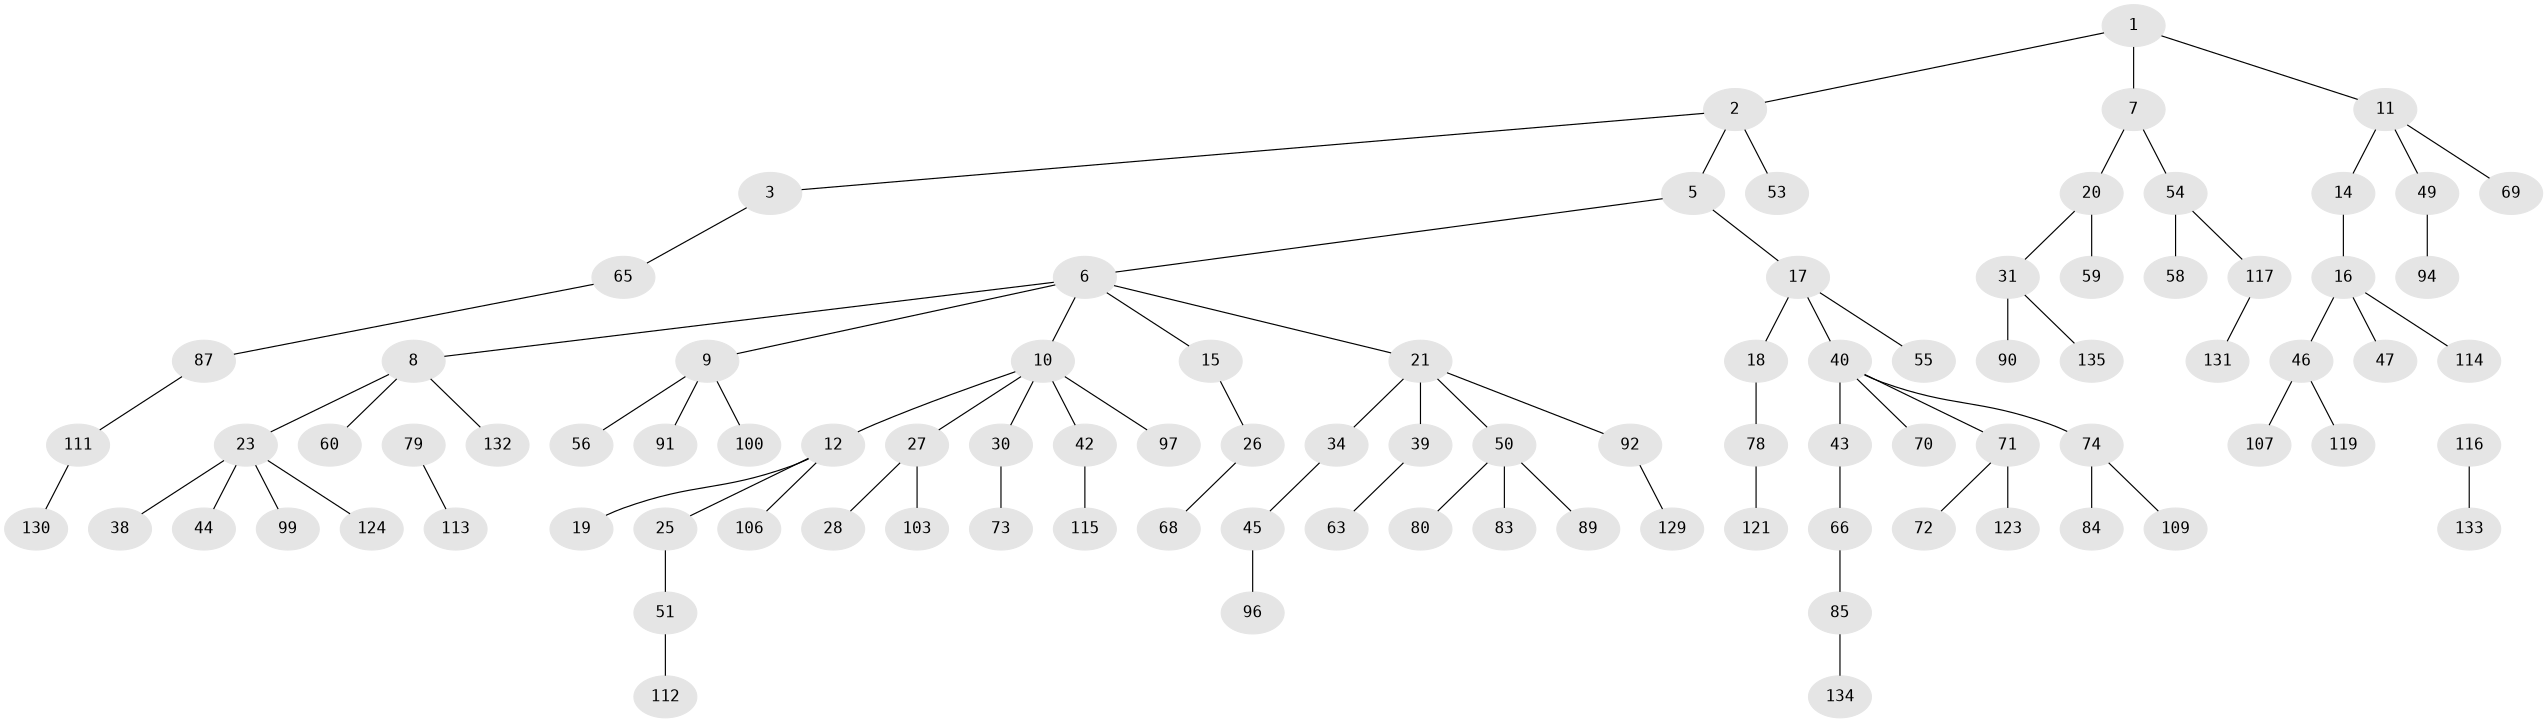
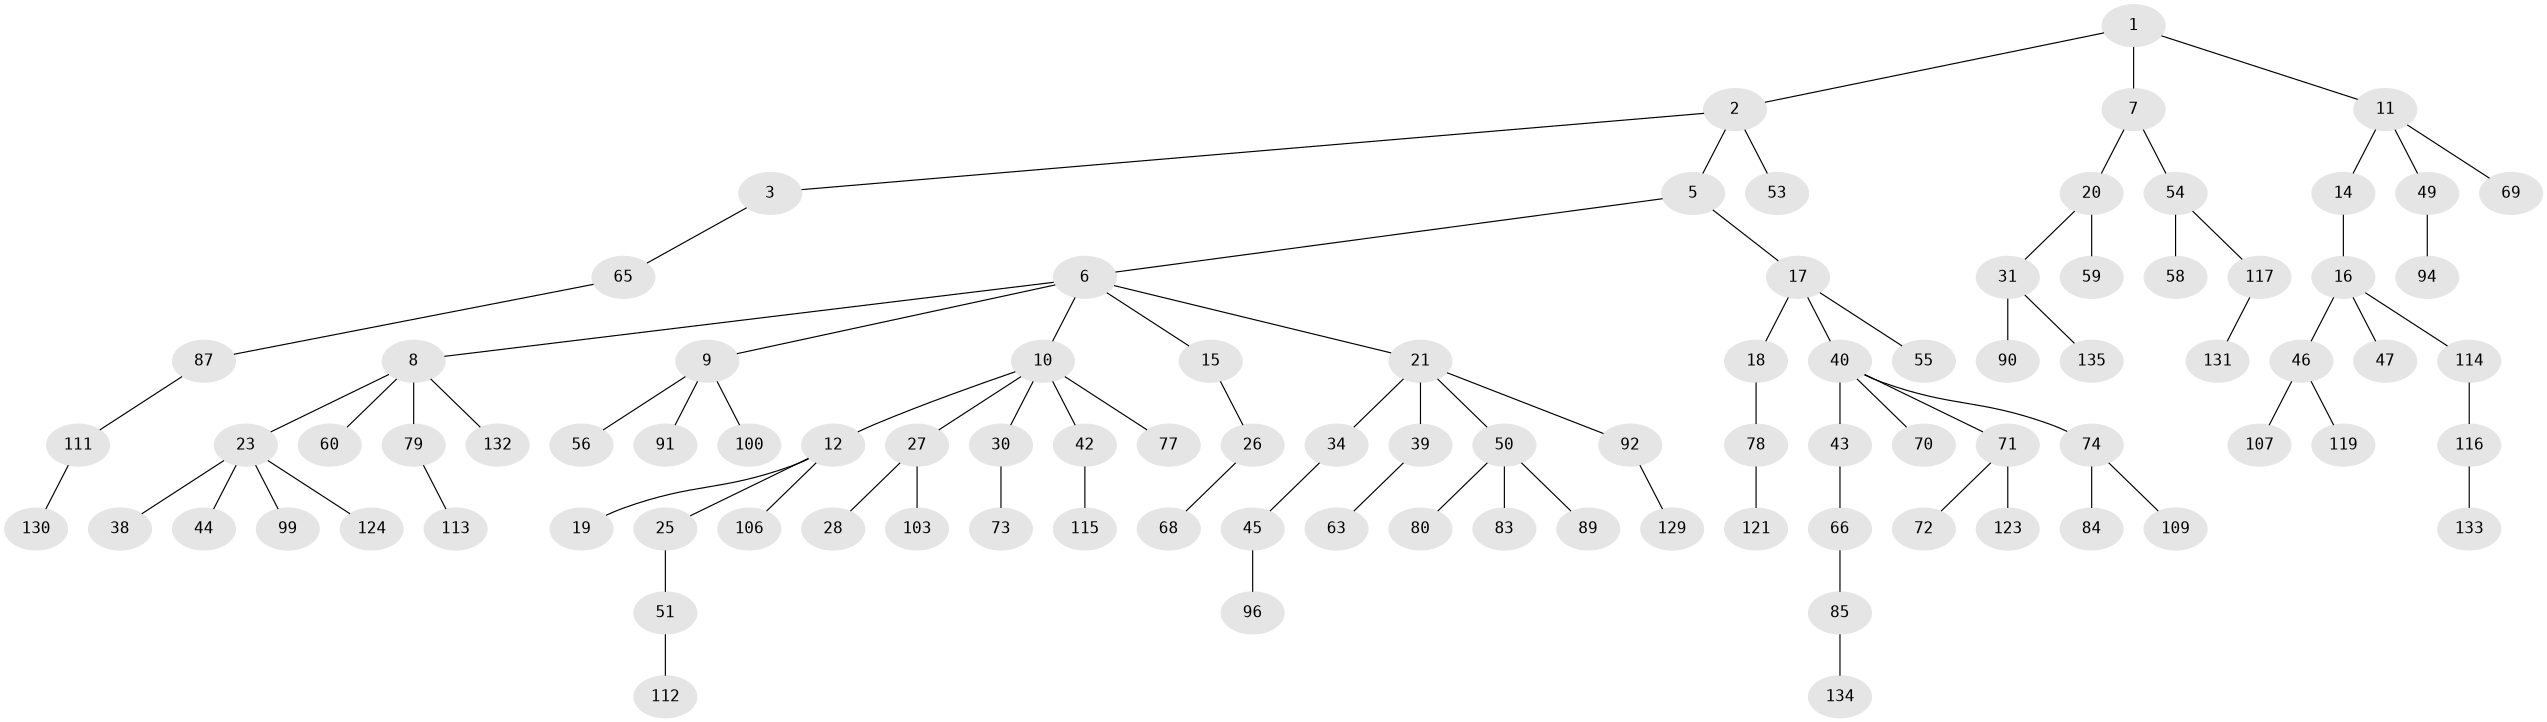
  graph {
    fontname="DejaVu Sans Mono"
    node [color=gray90 fontname="DejaVu Sans Mono" style=filled]
    edge [fontname="DejaVu Sans Mono"]
    1 [super="+88"]
    2 [super="+4"]
    7
    11 [super="+22"]
    3 [super="+32"]
    5
    53
    20 [super="+52"]
    54
    14 [super="+35"]
    49
    69
    65
    6 [super="+13"]
    17 [super="+29"]
    87 [super="+126"]
    8 [super="+48"]
    9 [super="+33"]
    10 [super="+75"]
    15 [super="+67"]
    21 [super="+24"]
    18 [super="+37"]
    40 [super="+61"]
    55
    23 [super="+36"]
    60 [super="+118"]
    79 [super="+93"]
    132
    56
    91
    100
    12
    27 [super="+77"]
    30
    42 [super="+105"]
-   97
+   97 [label=77]
    26
    34
    39
    50 [super="+62"]
    92
    31 [super="+57"]
    59
    58 [super="+64"]
    117
    38 [super="+41"]
    44
    99
    124
    113
    19
    25
    106 [super="+128"]
    28 [super="+104"]
    103
    73 [super="+125"]
    115
    16 [super="+98"]
    94
    51 [super="+108"]
    46 [super="+102"]
    47
    114
    68 [super="+76"]
    107
    119 [super="+120"]
    116 [super="+122"]
    78
    43
    70 [super="+86"]
    71 [super="+81"]
    74
    121 [super="+127"]
    90
    135
    45
    63
    80
    83
    89 [super="+110"]
    129
    112
    96
    66 [super="+95"]
    72
    123
    84
    109
    85 [super="+101"]
    131
    111
    134
    130
    133
    1 -- 2
    1 -- 7
    1 -- 11
    2 -- 3
    2 -- 5
    2 -- 53
    7 -- 20
    7 -- 54
    11 -- 14
    11 -- 49
    11 -- 69
    3 -- 65
    5 -- 6
    5 -- 17
    20 -- 31
    20 -- 59
    54 -- 58
    54 -- 117
    14 -- 16
    49 -- 94
    65 -- 87
    6 -- 8
    6 -- 9
    6 -- 10
    6 -- 15
    6 -- 21
    17 -- 18
    17 -- 40
    17 -- 55
    87 -- 111
    8 -- 23
    8 -- 60
+   8 -- 79
    8 -- 132
    9 -- 56
    9 -- 91
    9 -- 100
    10 -- 12
    10 -- 27
    10 -- 30
    10 -- 42
    10 -- 97
    15 -- 26
    21 -- 34
    21 -- 39
    21 -- 50
    21 -- 92
    18 -- 78
    40 -- 43
    40 -- 70
    40 -- 71
    40 -- 74
    23 -- 38
    23 -- 44
    23 -- 99
    23 -- 124
    79 -- 113
    12 -- 19
    12 -- 25
    12 -- 106
    27 -- 28
    27 -- 103
    30 -- 73
    42 -- 115
    26 -- 68
    34 -- 45
    39 -- 63
    50 -- 80
    50 -- 83
    50 -- 89
    92 -- 129
    31 -- 90
    31 -- 135
    117 -- 131
    25 -- 51
    16 -- 46
    16 -- 47
    16 -- 114
    51 -- 112
    46 -- 107
    46 -- 119
+   114 -- 116
    116 -- 133
    78 -- 121
    43 -- 66
    71 -- 72
    71 -- 123
    74 -- 84
    74 -- 109
    45 -- 96
    66 -- 85
    85 -- 134
    111 -- 130
  }
